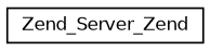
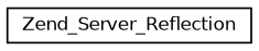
  digraph {
    rankdir=LR
-   n1 [color=black fillcolor=white fontname=Helvetica fontsize=10 height=0.2 label=Zend_Server_Zend shape=record style=filled width=0.4]
+   n1 [color=black fillcolor=white fontname=Helvetica fontsize=10 height=0.2 label=Zend_Server_Reflection shape=record style=filled width=0.4]
  }
